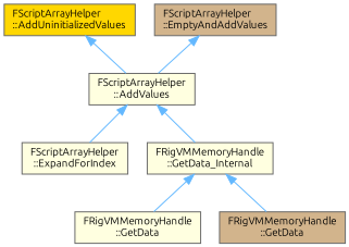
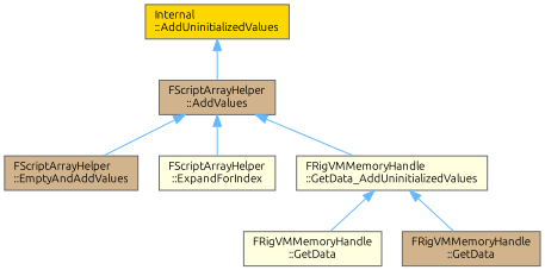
  digraph {
    fontname=Ubuntu
    rankdir=TB
    node [color=grey40 fillcolor=lightyellow fontname=Ubuntu fontsize=10 shape=box style=filled]
    edge [color=steelblue1 dir=back fontname=Ubuntu fontsize=10 labelfontname=Helvetica labelfontsize=10 style=solid]
-   n1 [color=gray40 fillcolor=gold fontcolor=black height=0.2 label="FScriptArrayHelper\l::AddUninitializedValues" width=0.4]
-   n2 [height=0.2 label="FScriptArrayHelper\l::AddValues" width=0.4]
+   n1 [color=gray40 fillcolor=gold fontcolor=black height=0.2 label="Internal\l::AddUninitializedValues" width=0.4]
+   n2 [fillcolor=tan height=0.2 label="FScriptArrayHelper\l::AddValues" width=0.4]
    n3 [fillcolor=tan height=0.2 label="FScriptArrayHelper\l::EmptyAndAddValues" width=0.4]
    n4 [height=0.2 label="FScriptArrayHelper\l::ExpandForIndex" width=0.4]
-   n5 [height=0.2 label="FRigVMMemoryHandle\l::GetData_Internal" width=0.4]
+   n5 [height=0.2 label="FRigVMMemoryHandle\l::GetData_AddUninitializedValues" width=0.4]
    n6 [height=0.2 label="FRigVMMemoryHandle\l::GetData" width=0.4]
    n7 [fillcolor=tan height=0.2 label="FRigVMMemoryHandle\l::GetData" width=0.4]
    n1 -> n2
-   n3 -> n2
+   n2 -> n3
    n2 -> n4
    n2 -> n5
    n5 -> n6
    n5 -> n7
  }
